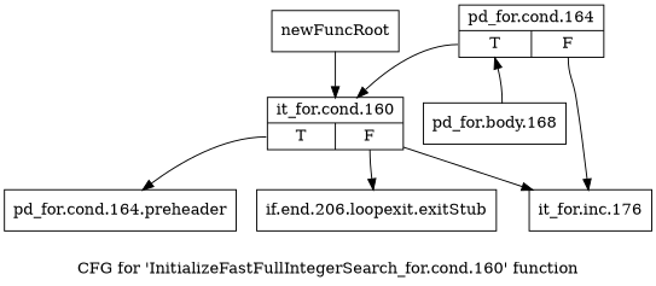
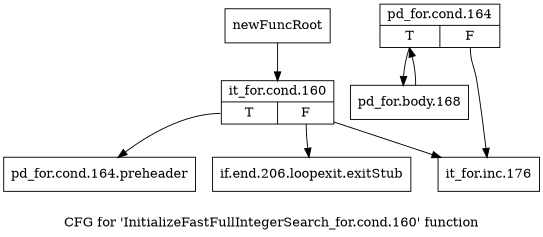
  digraph {
    label="CFG for 'InitializeFastFullIntegerSearch_for.cond.160' function"
    node [shape=record]
    n1 [label="{newFuncRoot}"]
    n2 [label="{it_for.cond.160|{<s0>T|<s1>F}}"]
    n3 [label="{if.end.206.loopexit.exitStub}"]
    n4 [label="{pd_for.cond.164.preheader}"]
    n5 [label="{it_for.inc.176}"]
    n6 [label="{pd_for.cond.164|{<s0>T|<s1>F}}"]
    n7 [label="{pd_for.body.168}"]
    n1 -> n2
    n2 -> n3 [tailport=s1]
    n2 -> n4 [tailport=s0]
    n2 -> n5
    n6 -> n5 [tailport=s1]
-   n6 -> n2 [tailport=s0]
+   n6 -> n7 [tailport=s0]
    n7 -> n6
  }
